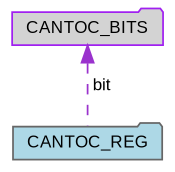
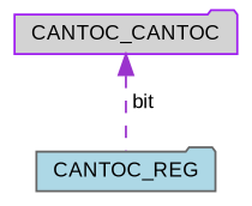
  digraph {
    fontname="Liberation Sans"
    node [fontname="Liberation Sans" fontsize=10 shape=folder style=filled]
    n1 [color=gray40 fillcolor=lightblue fontcolor=black height=0.2 label=CANTOC_REG width=0.4]
-   n2 [color=purple fillcolor=lightgrey height=0.2 label=CANTOC_BITS width=0.4]
+   n2 [color=purple fillcolor=lightgrey height=0.2 label=CANTOC_CANTOC width=0.4]
    n2 -> n1 [color=darkorchid3 dir=back fontname="Liberation Sans" fontsize=10 label=" bit" labelfontname=Helvetica labelfontsize=10 style=dashed]
  }
